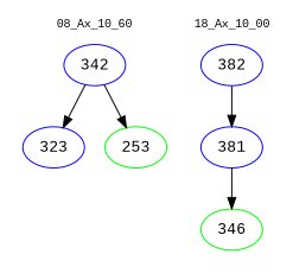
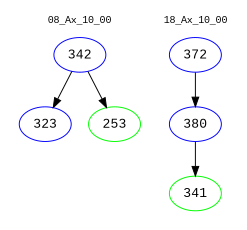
  digraph {
    fontname="Liberation Mono"
    node [color=blue fontname="Liberation Mono"]
    edge [color=black fontname="Liberation Mono"]
    n1 [label=342]
    n2 [label=323]
    n3 [color=green label=253]
-   n4 [label=381]
-   n5 [color=green label=346]
-   n6 [label=382]
+   n4 [label=380]
+   n5 [color=green label=341]
+   n6 [label=372]
    subgraph cluster_1 {
      color=white
      fontsize=10
-     label="08_Ax_10_60"
+     label="08_Ax_10_00"
      n1
      n2
      n3
    }
    subgraph cluster_2 {
      color=white
      fontsize=10
      label="18_Ax_10_00"
      n4
      n5
      n6
    }
    n1 -> n2
    n1 -> n3
    n4 -> n5
    n6 -> n4
  }
